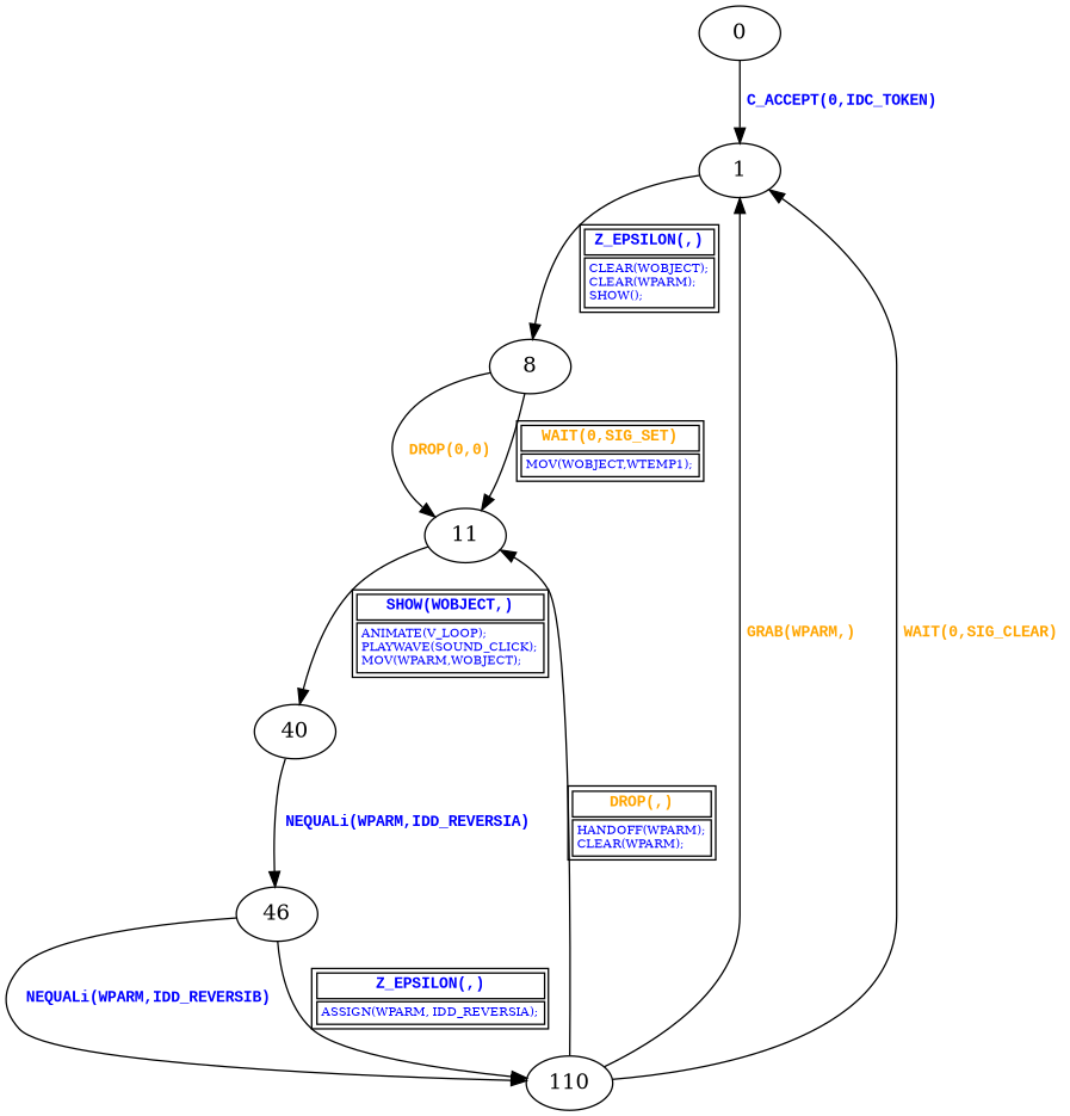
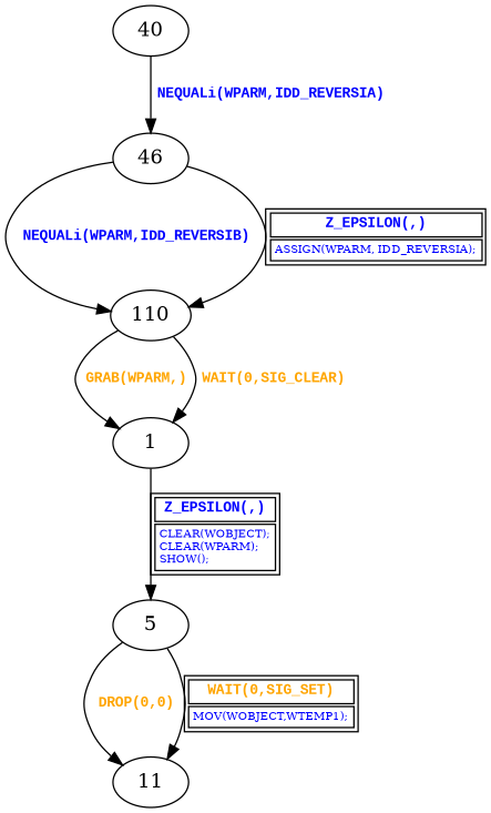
  digraph {
    node [shape=oval]
    edge [fontcolor=blue]
-   0
    1
-   5 [label=8]
+   5
    n4 [label=11]
    40
    n6 [label=46]
    110
-   0 -> 1 [label=< <table border="0"><tr><td><font face="Courier New" point-size="10"><b>C_ACCEPT(0,IDC_TOKEN)<br align="left"/></b></font></td></tr> </table>>]
    1 -> 5 [label=< <table border="1"><tr><td><font face="Courier New" point-size="10"><b>Z_EPSILON(,)<br align="left"/></b></font></td></tr> <tr><td><font point-size="8" color ="blue">CLEAR(WOBJECT);<br align="left"/>CLEAR(WPARM);<br align="left"/>SHOW();<br align="left"/></font></td></tr></table>>]
    5 -> n4 [fontcolor=orange label=< <table border="0"><tr><td><font face="Courier New" point-size="10"><b>DROP(0,0)<br align="left"/></b></font></td></tr> </table>>]
    5 -> n4 [fontcolor=orange label=< <table border="1"><tr><td><font face="Courier New" point-size="10"><b>WAIT(0,SIG_SET)<br align="left"/></b></font></td></tr> <tr><td><font point-size="8" color ="blue">MOV(WOBJECT,WTEMP1);<br align="left"/></font></td></tr></table>>]
-   n4 -> 40 [label=< <table border="1"><tr><td><font face="Courier New" point-size="10"><b>SHOW(WOBJECT,)<br align="left"/></b></font></td></tr> <tr><td><font point-size="8" color ="blue">ANIMATE(V_LOOP);<br align="left"/>PLAYWAVE(SOUND_CLICK);<br align="left"/>MOV(WPARM,WOBJECT);<br align="left"/></font></td></tr></table>>]
    40 -> n6 [label=< <table border="0"><tr><td><font face="Courier New" point-size="10"><b>NEQUALi(WPARM,IDD_REVERSIA)<br align="left"/></b></font></td></tr> </table>>]
    n6 -> 110 [label=< <table border="0"><tr><td><font face="Courier New" point-size="10"><b>NEQUALi(WPARM,IDD_REVERSIB)<br align="left"/></b></font></td></tr> </table>>]
    n6 -> 110 [label=< <table border="1"><tr><td><font face="Courier New" point-size="10"><b>Z_EPSILON(,)<br align="left"/></b></font></td></tr> <tr><td><font point-size="8" color ="blue">ASSIGN(WPARM, IDD_REVERSIA);<br align="left"/></font></td></tr></table>>]
    110 -> 1 [fontcolor=orange label=< <table border="0"><tr><td><font face="Courier New" point-size="10"><b>GRAB(WPARM,)<br align="left"/></b></font></td></tr> </table>>]
    110 -> 1 [fontcolor=orange label=< <table border="0"><tr><td><font face="Courier New" point-size="10"><b>WAIT(0,SIG_CLEAR)<br align="left"/></b></font></td></tr> </table>>]
-   110 -> n4 [fontcolor=orange label=< <table border="1"><tr><td><font face="Courier New" point-size="10"><b>DROP(,)<br align="left"/></b></font></td></tr> <tr><td><font point-size="8" color ="blue">HANDOFF(WPARM);<br align="left"/>CLEAR(WPARM);<br align="left"/></font></td></tr></table>>]
  }
